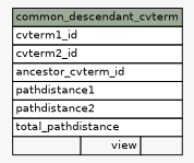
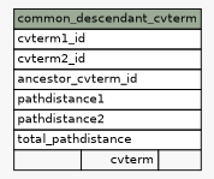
  digraph {
    bgcolor="#f7f7f7"
    fontname=Helvetica
    fontsize=11
    nodesep=0.18
    rankdir=RL
    ranksep=0.46
-   n1 [fontname=Helvetica fontsize=11 label=<     <TABLE BORDER="0" CELLBORDER="1" CELLSPACING="0" BGCOLOR="#ffffff">       <TR><TD COLSPAN="3" BGCOLOR="#9bab96" ALIGN="CENTER">common_descendant_cvterm</TD></TR>       <TR><TD PORT="cvterm1_id" COLSPAN="3" ALIGN="LEFT">cvterm1_id</TD></TR>       <TR><TD PORT="cvterm2_id" COLSPAN="3" ALIGN="LEFT">cvterm2_id</TD></TR>       <TR><TD PORT="ancestor_cvterm_id" COLSPAN="3" ALIGN="LEFT">ancestor_cvterm_id</TD></TR>       <TR><TD PORT="pathdistance1" COLSPAN="3" ALIGN="LEFT">pathdistance1</TD></TR>       <TR><TD PORT="pathdistance2" COLSPAN="3" ALIGN="LEFT">pathdistance2</TD></TR>       <TR><TD PORT="total_pathdistance" COLSPAN="3" ALIGN="LEFT">total_pathdistance</TD></TR>       <TR><TD ALIGN="LEFT" BGCOLOR="#f7f7f7">  </TD><TD ALIGN="RIGHT" BGCOLOR="#f7f7f7">view</TD><TD ALIGN="RIGHT" BGCOLOR="#f7f7f7">  </TD></TR>     </TABLE>> shape=plaintext]
+   n1 [fontname=Helvetica fontsize=11 label=<     <TABLE BORDER="0" CELLBORDER="1" CELLSPACING="0" BGCOLOR="#ffffff">       <TR><TD COLSPAN="3" BGCOLOR="#9bab96" ALIGN="CENTER">common_descendant_cvterm</TD></TR>       <TR><TD PORT="cvterm1_id" COLSPAN="3" ALIGN="LEFT">cvterm1_id</TD></TR>       <TR><TD PORT="cvterm2_id" COLSPAN="3" ALIGN="LEFT">cvterm2_id</TD></TR>       <TR><TD PORT="ancestor_cvterm_id" COLSPAN="3" ALIGN="LEFT">ancestor_cvterm_id</TD></TR>       <TR><TD PORT="pathdistance1" COLSPAN="3" ALIGN="LEFT">pathdistance1</TD></TR>       <TR><TD PORT="pathdistance2" COLSPAN="3" ALIGN="LEFT">pathdistance2</TD></TR>       <TR><TD PORT="total_pathdistance" COLSPAN="3" ALIGN="LEFT">total_pathdistance</TD></TR>       <TR><TD ALIGN="LEFT" BGCOLOR="#f7f7f7">  </TD><TD ALIGN="RIGHT" BGCOLOR="#f7f7f7">cvterm</TD><TD ALIGN="RIGHT" BGCOLOR="#f7f7f7">  </TD></TR>     </TABLE>> shape=plaintext]
  }
